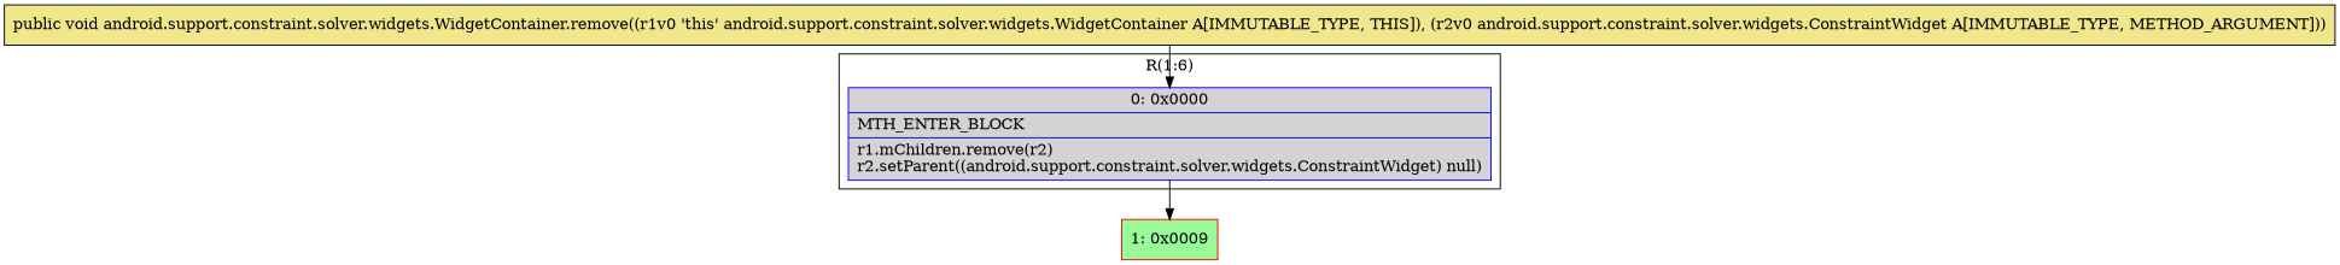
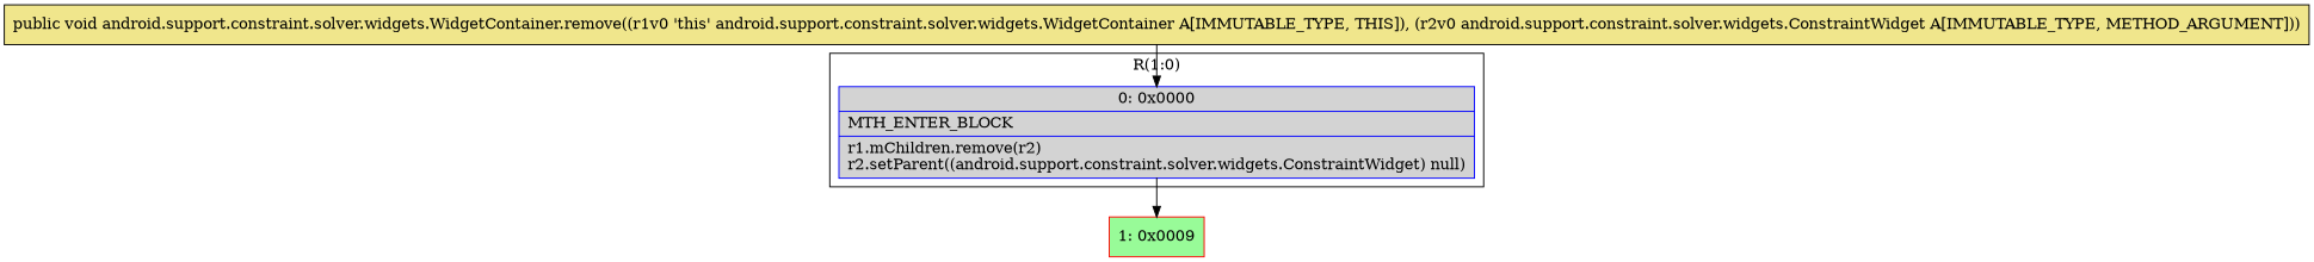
  digraph {
    node [shape=record style=filled]
    n1 [color=blue label="{0\:\ 0x0000|MTH_ENTER_BLOCK\l|r1.mChildren.remove(r2)\lr2.setParent((android.support.constraint.solver.widgets.ConstraintWidget) null)\l}" fillcolor=lightgrey]
    n2 [color=red label="{1\:\ 0x0009}" fillcolor=palegreen]
    n3 [label="{public void android.support.constraint.solver.widgets.WidgetContainer.remove((r1v0 'this' android.support.constraint.solver.widgets.WidgetContainer A[IMMUTABLE_TYPE, THIS]), (r2v0 android.support.constraint.solver.widgets.ConstraintWidget A[IMMUTABLE_TYPE, METHOD_ARGUMENT])) }" fillcolor=khaki]
    subgraph cluster_1 {
-     label="R(1:6)"
+     label="R(1:0)"
      n1
    }
    n1 -> n2
    n3 -> n1
  }
